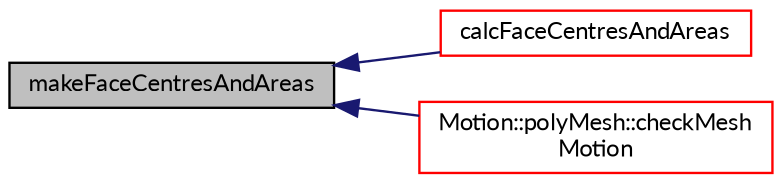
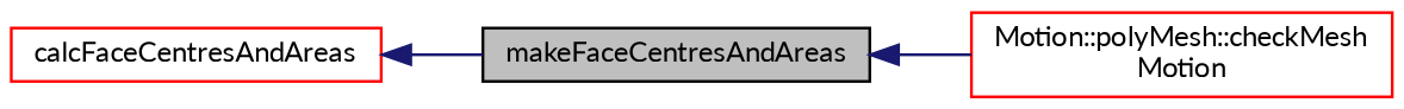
  digraph {
    fontname=Lato
    rankdir=LR
    node [color=red fontname=Lato fontsize=10 shape=record]
    edge [color=midnightblue dir=back fontname=Lato fontsize=10 labelfontname=Helvetica labelfontsize=10 style=solid]
    n1 [color=black fillcolor=grey75 fontcolor=black height=0.2 label=makeFaceCentresAndAreas style=filled width=0.4]
    n2 [height=0.2 label=calcFaceCentresAndAreas width=0.4]
    n3 [height=0.2 label="Motion::polyMesh::checkMesh\lMotion" width=0.4]
-   n1 -> n2
+   n2 -> n1
    n1 -> n3
  }
